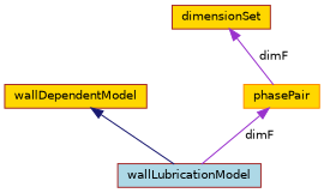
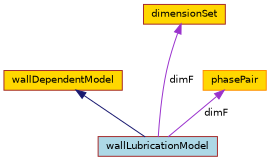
  digraph {
    fontname="DejaVu Sans"
    node [color=brown fillcolor=gold fontname="DejaVu Sans" fontsize=10 shape=record style=filled]
    edge [color=darkorchid3 dir=back fontname="DejaVu Sans" fontsize=10 labelfontname=FreeSans labelfontsize=10 style=solid]
    n1 [fillcolor=lightblue fontcolor=black height=0.2 label=wallLubricationModel width=0.4]
    n2 [height=0.2 label=wallDependentModel width=0.4]
    n3 [height=0.2 label=dimensionSet width=0.4]
    n4 [color=darkorange height=0.2 label=phasePair width=0.4]
    n2 -> n1 [color=midnightblue]
-   n3 -> n4 [label=" dimF"]
+   n3 -> n1 [label=" dimF"]
    n4 -> n1 [label=" dimF"]
  }
